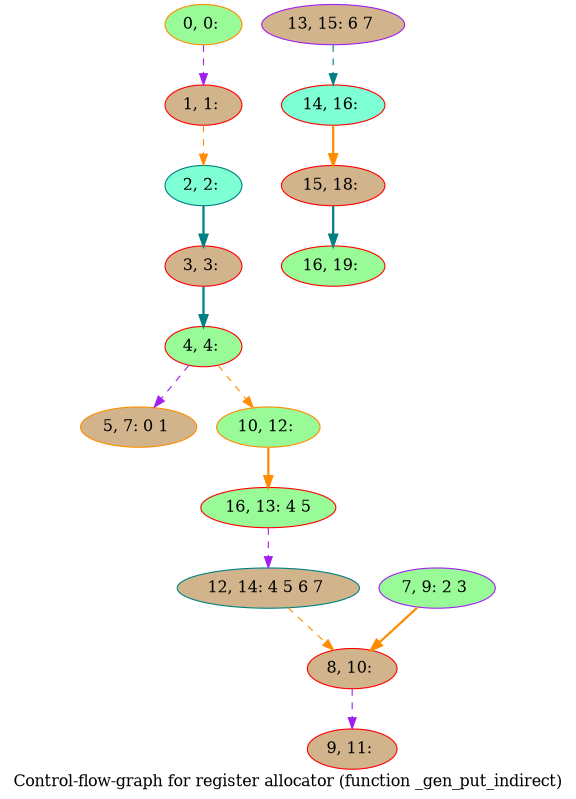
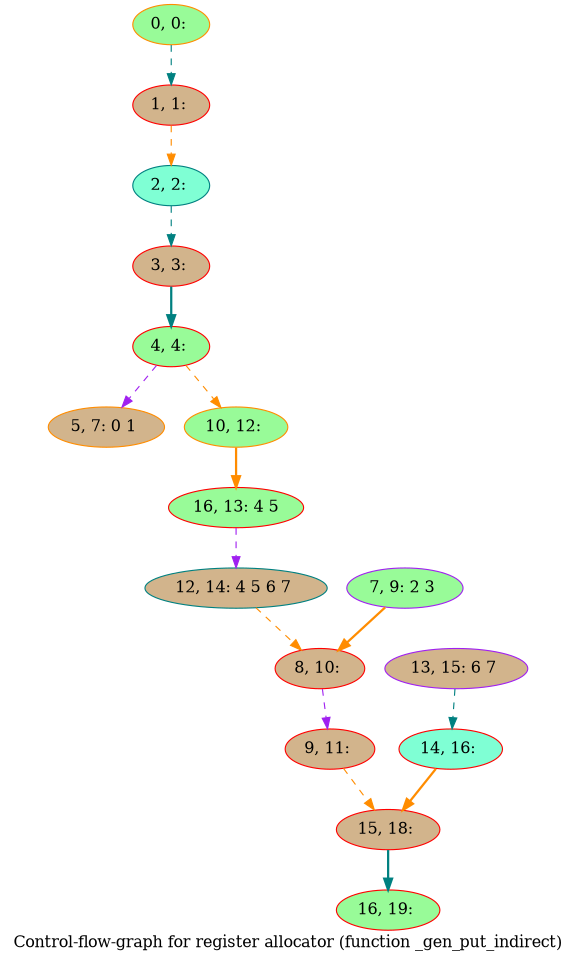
  digraph {
    label="Control-flow-graph for register allocator (function _gen_put_indirect)"
    node [color=red fillcolor=tan style=filled]
    edge [color=darkorange style=dashed]
    n1 [color=darkorange fillcolor=palegreen label="0, 0: "]
    n2 [label="1, 1: "]
    n3 [color=teal fillcolor=aquamarine label="2, 2: "]
    n4 [label="3, 3: "]
    n5 [fillcolor=palegreen label="4, 4: "]
    n6 [color=darkorange label="5, 7: 0 1 "]
    n7 [color=darkorange fillcolor=palegreen label="10, 12: "]
    n8 [fillcolor=palegreen label="16, 13: 4 5"]
    n9 [color=purple fillcolor=palegreen label="7, 9: 2 3 "]
    n10 [label="8, 10: "]
    n11 [label="9, 11: "]
    n12 [label="15, 18: "]
    n13 [fillcolor=palegreen label="16, 19: "]
    n14 [color=teal label="12, 14: 4 5 6 7 "]
    n15 [color=purple label="13, 15: 6 7 "]
    n16 [fillcolor=aquamarine label="14, 16: "]
-   n1 -> n2 [color=purple]
+   n1 -> n2 [color=teal]
    n2 -> n3
-   n3 -> n4 [color=teal style=bold]
+   n3 -> n4 [color=teal]
    n4 -> n5 [color=teal style=bold]
    n5 -> n6 [color=purple]
    n5 -> n7
    n7 -> n8 [style=bold]
    n8 -> n14 [color=purple]
    n9 -> n10 [style=bold]
    n10 -> n11 [color=purple]
+   n11 -> n12
    n12 -> n13 [color=teal style=bold]
    n14 -> n10
    n15 -> n16 [color=teal]
    n16 -> n12 [style=bold]
  }
